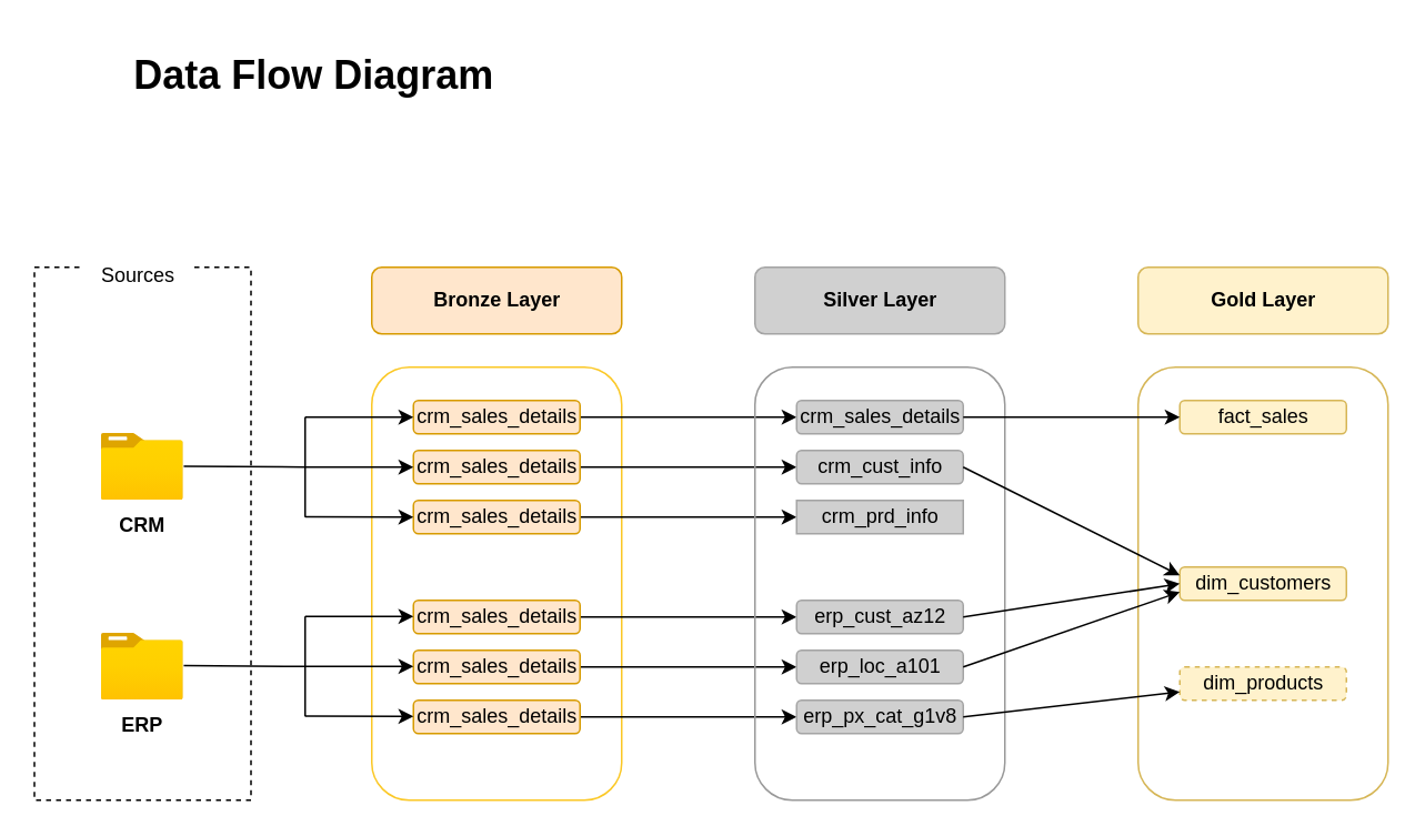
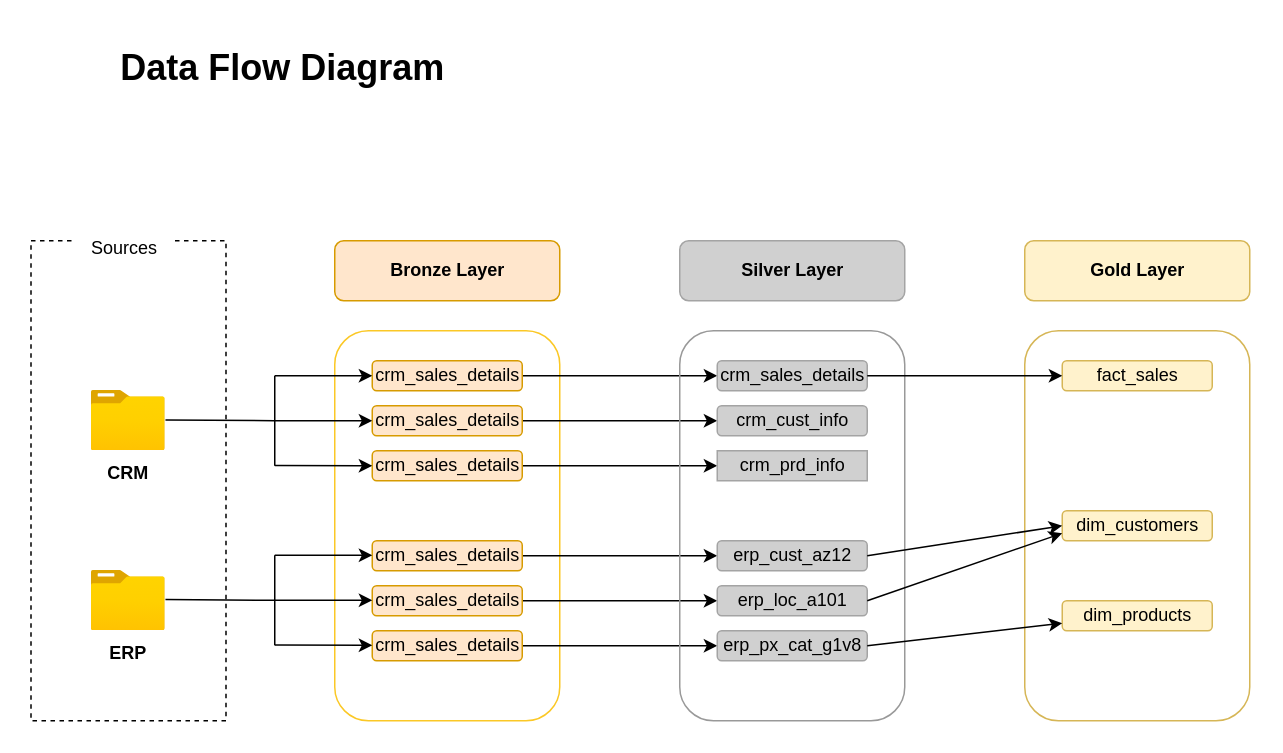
  <mxCell id="0" />
  <mxCell id="1" parent="0" />
  <mxCell id="2" value="&lt;b&gt;&lt;font style=&quot;font-size: 24px;&quot;&gt;Data Flow Diagram&lt;/font&gt;&lt;/b&gt;" style="text;html=1;align=center;verticalAlign=middle;whiteSpace=wrap;rounded=0;" parent="1" vertex="1"><mxGeometry x="57.5" y="20" width="260" height="50" as="geometry" /></mxCell>
  <mxCell id="3" value="" style="rounded=0;whiteSpace=wrap;html=1;fillColor=none;dashed=1;" parent="1" vertex="1"><mxGeometry x="20" y="160" width="130" height="320" as="geometry" /></mxCell>
  <mxCell id="4" value="Sources" style="rounded=0;whiteSpace=wrap;html=1;fillColor=default;gradientColor=none;strokeColor=none;" parent="1" vertex="1"><mxGeometry x="50" y="150" width="65" height="30" as="geometry" /></mxCell>
  <mxCell id="5" value="" style="image;aspect=fixed;html=1;points=[];align=center;fontSize=12;image=img/lib/azure2/general/Folder_Blank.svg;" parent="1" vertex="1"><mxGeometry x="60.36" y="260" width="49.28" height="40" as="geometry" /></mxCell>
  <mxCell id="6" value="" style="image;aspect=fixed;html=1;points=[];align=center;fontSize=12;image=img/lib/azure2/general/Folder_Blank.svg;" parent="1" vertex="1"><mxGeometry x="60.36" y="380" width="49.28" height="40" as="geometry" /></mxCell>
  <mxCell id="7" value="CRM" style="text;html=1;align=center;verticalAlign=middle;whiteSpace=wrap;rounded=0;fontStyle=1" parent="1" vertex="1"><mxGeometry x="55" y="300" width="60" height="30" as="geometry" /></mxCell>
  <mxCell id="8" value="&lt;b&gt;ERP&lt;/b&gt;" style="text;html=1;align=center;verticalAlign=middle;whiteSpace=wrap;rounded=0;" parent="1" vertex="1"><mxGeometry x="55" y="420" width="60" height="30" as="geometry" /></mxCell>
  <mxCell id="9" value="" style="rounded=1;whiteSpace=wrap;html=1;fillColor=none;strokeColor=light-dark(#FBC826,#543300);" parent="1" vertex="1"><mxGeometry x="222.5" y="220" width="150" height="260" as="geometry" /></mxCell>
  <mxCell id="10" value="&lt;b&gt;Bronze Layer&lt;/b&gt;" style="rounded=1;whiteSpace=wrap;html=1;fillColor=#ffe6cc;strokeColor=#d79b00;" parent="1" vertex="1"><mxGeometry x="222.5" y="160" width="150" height="40" as="geometry" /></mxCell>
  <mxCell id="11" style="edgeStyle=orthogonalEdgeStyle;rounded=0;orthogonalLoop=1;jettySize=auto;html=1;entryX=0;entryY=0.5;entryDx=0;entryDy=0;" parent="1" source="12" target="33" edge="1"><mxGeometry relative="1" as="geometry" /></mxCell>
  <mxCell id="12" value="crm_sales_details" style="rounded=1;whiteSpace=wrap;html=1;strokeColor=#d79b00;fillColor=#ffe6cc;" parent="1" vertex="1"><mxGeometry x="247.5" y="240" width="100" height="20" as="geometry" /></mxCell>
  <mxCell id="13" style="edgeStyle=orthogonalEdgeStyle;rounded=0;orthogonalLoop=1;jettySize=auto;html=1;entryX=0;entryY=0.5;entryDx=0;entryDy=0;" parent="1" source="14" target="34" edge="1"><mxGeometry relative="1" as="geometry" /></mxCell>
  <mxCell id="14" value="crm_sales_details" style="rounded=1;whiteSpace=wrap;html=1;strokeColor=#d79b00;fillColor=#ffe6cc;" parent="1" vertex="1"><mxGeometry x="247.5" y="270" width="100" height="20" as="geometry" /></mxCell>
  <mxCell id="15" style="edgeStyle=orthogonalEdgeStyle;rounded=0;orthogonalLoop=1;jettySize=auto;html=1;entryX=0;entryY=0.5;entryDx=0;entryDy=0;" parent="1" source="16" target="35" edge="1"><mxGeometry relative="1" as="geometry" /></mxCell>
  <mxCell id="16" value="crm_sales_details" style="rounded=1;whiteSpace=wrap;html=1;strokeColor=#d79b00;fillColor=#ffe6cc;" parent="1" vertex="1"><mxGeometry x="247.5" y="300" width="100" height="20" as="geometry" /></mxCell>
  <mxCell id="17" style="edgeStyle=orthogonalEdgeStyle;rounded=0;orthogonalLoop=1;jettySize=auto;html=1;entryX=0;entryY=0.5;entryDx=0;entryDy=0;" parent="1" source="18" target="36" edge="1"><mxGeometry relative="1" as="geometry" /></mxCell>
  <mxCell id="18" value="crm_sales_details" style="rounded=1;whiteSpace=wrap;html=1;strokeColor=#d79b00;fillColor=#ffe6cc;" parent="1" vertex="1"><mxGeometry x="247.5" y="360" width="100" height="20" as="geometry" /></mxCell>
  <mxCell id="19" style="edgeStyle=orthogonalEdgeStyle;rounded=0;orthogonalLoop=1;jettySize=auto;html=1;entryX=0;entryY=0.5;entryDx=0;entryDy=0;" parent="1" source="20" target="37" edge="1"><mxGeometry relative="1" as="geometry" /></mxCell>
  <mxCell id="20" value="crm_sales_details" style="rounded=1;whiteSpace=wrap;html=1;strokeColor=#d79b00;fillColor=#ffe6cc;" parent="1" vertex="1"><mxGeometry x="247.5" y="390" width="100" height="20" as="geometry" /></mxCell>
  <mxCell id="21" style="edgeStyle=orthogonalEdgeStyle;rounded=0;orthogonalLoop=1;jettySize=auto;html=1;entryX=0;entryY=0.5;entryDx=0;entryDy=0;" parent="1" source="22" target="38" edge="1"><mxGeometry relative="1" as="geometry" /></mxCell>
  <mxCell id="22" value="crm_sales_details" style="rounded=1;whiteSpace=wrap;html=1;strokeColor=#d79b00;fillColor=#ffe6cc;" parent="1" vertex="1"><mxGeometry x="247.5" y="420" width="100" height="20" as="geometry" /></mxCell>
  <mxCell id="23" value="" style="endArrow=classic;html=1;rounded=0;exitX=1.028;exitY=0.343;exitDx=0;exitDy=0;exitPerimeter=0;entryX=0;entryY=0.5;entryDx=0;entryDy=0;" parent="1" target="14" edge="1"><mxGeometry width="50" height="50" relative="1" as="geometry"><mxPoint x="109.64" y="279.5" as="sourcePoint" /><mxPoint x="198.5" y="279.74" as="targetPoint" /><Array as="points"><mxPoint x="182.5" y="280" /></Array></mxGeometry></mxCell>
  <mxCell id="24" value="" style="endArrow=none;html=1;rounded=0;" parent="1" edge="1"><mxGeometry width="50" height="50" relative="1" as="geometry"><mxPoint x="182.5" y="310" as="sourcePoint" /><mxPoint x="182.5" y="250" as="targetPoint" /></mxGeometry></mxCell>
  <mxCell id="25" value="" style="endArrow=classic;html=1;rounded=0;entryX=0;entryY=0.5;entryDx=0;entryDy=0;" parent="1" target="12" edge="1"><mxGeometry width="50" height="50" relative="1" as="geometry"><mxPoint x="182.5" y="250" as="sourcePoint" /><mxPoint x="242.5" y="250" as="targetPoint" /></mxGeometry></mxCell>
  <mxCell id="26" value="" style="endArrow=classic;html=1;rounded=0;entryX=0;entryY=0.5;entryDx=0;entryDy=0;" parent="1" target="16" edge="1"><mxGeometry width="50" height="50" relative="1" as="geometry"><mxPoint x="182.5" y="309.85" as="sourcePoint" /><mxPoint x="242.978" y="309.85" as="targetPoint" /></mxGeometry></mxCell>
  <mxCell id="27" value="" style="endArrow=classic;html=1;rounded=0;exitX=1.028;exitY=0.343;exitDx=0;exitDy=0;exitPerimeter=0;entryX=0;entryY=0.5;entryDx=0;entryDy=0;" parent="1" edge="1"><mxGeometry width="50" height="50" relative="1" as="geometry"><mxPoint x="109.64" y="399.19" as="sourcePoint" /><mxPoint x="247.5" y="399.69" as="targetPoint" /><Array as="points"><mxPoint x="182.5" y="399.69" /></Array></mxGeometry></mxCell>
  <mxCell id="28" value="" style="endArrow=none;html=1;rounded=0;" parent="1" edge="1"><mxGeometry width="50" height="50" relative="1" as="geometry"><mxPoint x="182.5" y="429.69" as="sourcePoint" /><mxPoint x="182.5" y="369.69" as="targetPoint" /></mxGeometry></mxCell>
  <mxCell id="29" value="" style="endArrow=classic;html=1;rounded=0;entryX=0;entryY=0.5;entryDx=0;entryDy=0;" parent="1" edge="1"><mxGeometry width="50" height="50" relative="1" as="geometry"><mxPoint x="182.5" y="369.69" as="sourcePoint" /><mxPoint x="247.5" y="369.69" as="targetPoint" /></mxGeometry></mxCell>
  <mxCell id="30" value="" style="endArrow=classic;html=1;rounded=0;entryX=0;entryY=0.5;entryDx=0;entryDy=0;" parent="1" edge="1"><mxGeometry width="50" height="50" relative="1" as="geometry"><mxPoint x="182.5" y="429.54" as="sourcePoint" /><mxPoint x="247.5" y="429.69" as="targetPoint" /></mxGeometry></mxCell>
  <mxCell id="31" value="" style="rounded=1;whiteSpace=wrap;html=1;fillColor=none;strokeColor=light-dark(#999999,#543300);" parent="1" vertex="1"><mxGeometry x="452.5" y="220" width="150" height="260" as="geometry" /></mxCell>
  <mxCell id="32" value="&lt;b&gt;Silver Layer&lt;/b&gt;" style="rounded=1;whiteSpace=wrap;html=1;fillColor=#D0D0D0;strokeColor=#A4A4A4;" parent="1" vertex="1"><mxGeometry x="452.5" y="160" width="150" height="40" as="geometry" /></mxCell>
  <mxCell id="33" value="crm_sales_details" style="rounded=1;whiteSpace=wrap;html=1;strokeColor=#A4A4A4;fillColor=#D0D0D0;" parent="1" vertex="1"><mxGeometry x="477.5" y="240" width="100" height="20" as="geometry" /></mxCell>
  <mxCell id="34" value="crm_cust_info" style="rounded=1;whiteSpace=wrap;html=1;strokeColor=#A4A4A4;fillColor=#D0D0D0;" parent="1" vertex="1"><mxGeometry x="477.5" y="270" width="100" height="20" as="geometry" /></mxCell>
  <mxCell id="35" value="crm_prd_info" style="whiteSpace=wrap;html=1;strokeColor=#A4A4A4;fillColor=#D0D0D0;rounded=0;" parent="1" vertex="1"><mxGeometry x="477.5" y="300" width="100" height="20" as="geometry" /></mxCell>
  <mxCell id="36" value="erp_cust_az12" style="rounded=1;whiteSpace=wrap;html=1;strokeColor=#A4A4A4;fillColor=#D0D0D0;" parent="1" vertex="1"><mxGeometry x="477.5" y="360" width="100" height="20" as="geometry" /></mxCell>
  <mxCell id="37" value="erp_loc_a101" style="rounded=1;whiteSpace=wrap;html=1;strokeColor=#A4A4A4;fillColor=#D0D0D0;" parent="1" vertex="1"><mxGeometry x="477.5" y="390" width="100" height="20" as="geometry" /></mxCell>
  <mxCell id="38" value="erp_px_cat_g1v8" style="rounded=1;whiteSpace=wrap;html=1;strokeColor=#A4A4A4;fillColor=#D0D0D0;" parent="1" vertex="1"><mxGeometry x="477.5" y="420" width="100" height="20" as="geometry" /></mxCell>
  <mxCell id="39" value="" style="rounded=1;whiteSpace=wrap;html=1;fillColor=none;strokeColor=#d6b656;" vertex="1" parent="1"><mxGeometry x="682.5" y="220" width="150" height="260" as="geometry" /></mxCell>
  <mxCell id="40" value="&lt;b&gt;Gold Layer&lt;/b&gt;" style="rounded=1;whiteSpace=wrap;html=1;fillColor=#fff2cc;strokeColor=#d6b656;" vertex="1" parent="1"><mxGeometry x="682.5" y="160" width="150" height="40" as="geometry" /></mxCell>
  <mxCell id="41" value="fact_sales" style="rounded=1;whiteSpace=wrap;html=1;strokeColor=#d6b656;fillColor=#fff2cc;" vertex="1" parent="1"><mxGeometry x="707.5" y="240" width="100" height="20" as="geometry" /></mxCell>
  <mxCell id="42" value="dim_customers" style="rounded=1;whiteSpace=wrap;html=1;strokeColor=#d6b656;fillColor=#fff2cc;" vertex="1" parent="1"><mxGeometry x="707.5" y="340" width="100" height="20" as="geometry" /></mxCell>
- <mxCell id="43" value="dim_products" style="rounded=1;whiteSpace=wrap;html=1;strokeColor=#d6b656;fillColor=#fff2cc;dashed=1;" vertex="1" parent="1"><mxGeometry x="707.5" y="400" width="100" height="20" as="geometry" /></mxCell>
+ <mxCell id="43" value="dim_products" style="rounded=1;whiteSpace=wrap;html=1;strokeColor=#d6b656;fillColor=#fff2cc;" vertex="1" parent="1"><mxGeometry x="707.5" y="400" width="100" height="20" as="geometry" /></mxCell>
  <mxCell id="44" value="" style="endArrow=classic;html=1;rounded=0;exitX=1;exitY=0.5;exitDx=0;exitDy=0;entryX=0;entryY=0.5;entryDx=0;entryDy=0;" edge="1" parent="1" source="33" target="41"><mxGeometry width="50" height="50" relative="1" as="geometry"><mxPoint x="622.5" y="340" as="sourcePoint" /><mxPoint x="652.5" y="260" as="targetPoint" /></mxGeometry></mxCell>
- <mxCell id="45" value="" style="endArrow=classic;html=1;rounded=0;exitX=1;exitY=0.5;exitDx=0;exitDy=0;entryX=0;entryY=0.25;entryDx=0;entryDy=0;" edge="1" parent="1" source="34" target="42"><mxGeometry width="50" height="50" relative="1" as="geometry"><mxPoint x="622.5" y="340" as="sourcePoint" /><mxPoint x="672.5" y="290" as="targetPoint" /></mxGeometry></mxCell>
  <mxCell id="46" value="" style="endArrow=classic;html=1;rounded=0;exitX=1;exitY=0.5;exitDx=0;exitDy=0;entryX=0;entryY=0.5;entryDx=0;entryDy=0;" edge="1" parent="1" source="36" target="42"><mxGeometry width="50" height="50" relative="1" as="geometry"><mxPoint x="652.5" y="580" as="sourcePoint" /><mxPoint x="702.5" y="530" as="targetPoint" /></mxGeometry></mxCell>
  <mxCell id="47" value="" style="endArrow=classic;html=1;rounded=0;exitX=1;exitY=0.5;exitDx=0;exitDy=0;entryX=0;entryY=0.75;entryDx=0;entryDy=0;" edge="1" parent="1" target="42"><mxGeometry width="50" height="50" relative="1" as="geometry"><mxPoint x="577.5" y="400" as="sourcePoint" /><mxPoint x="707.5" y="380" as="targetPoint" /></mxGeometry></mxCell>
  <mxCell id="48" value="" style="endArrow=classic;html=1;rounded=0;entryX=0;entryY=0.75;entryDx=0;entryDy=0;" edge="1" parent="1" target="43"><mxGeometry width="50" height="50" relative="1" as="geometry"><mxPoint x="577.5" y="430" as="sourcePoint" /><mxPoint x="647.5" y="400" as="targetPoint" /></mxGeometry></mxCell>
